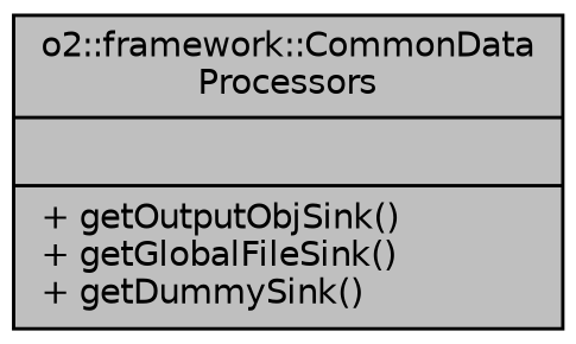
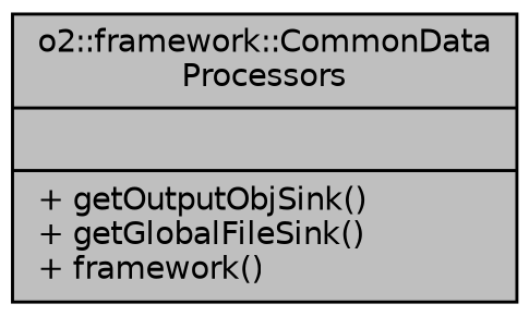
  digraph {
-   n1 [color=black fillcolor=grey75 fontcolor=black fontname=Helvetica fontsize=10 height=0.2 label="{o2::framework::CommonData\lProcessors\n||+ getOutputObjSink()\l+ getGlobalFileSink()\l+ getDummySink()\l}" shape=record style=filled width=0.4]
+   n1 [color=black fillcolor=grey75 fontcolor=black fontname=Helvetica fontsize=10 height=0.2 label="{o2::framework::CommonData\lProcessors\n||+ getOutputObjSink()\l+ getGlobalFileSink()\l+ framework()\l}" shape=record style=filled width=0.4]
  }
